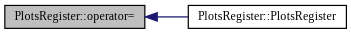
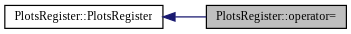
  digraph {
    rankdir=LR
    fontname="Liberation Serif"
    node [color=black fontname="Liberation Serif" fontsize=10 shape=record style=filled]
    n1 [fillcolor=grey75 fontcolor=black height=0.2 label="PlotsRegister::operator=" width=0.4]
    n2 [fillcolor=white height=0.2 label="PlotsRegister::PlotsRegister" width=0.4]
-   n1 -> n2 [color=midnightblue dir=back fontname="Liberation Serif" fontsize=10 labelfontname=Helvetica labelfontsize=10 style=solid]
+   n2 -> n1 [color=midnightblue dir=back fontname="Liberation Serif" fontsize=10 labelfontname=Helvetica labelfontsize=10 style=solid]
  }
